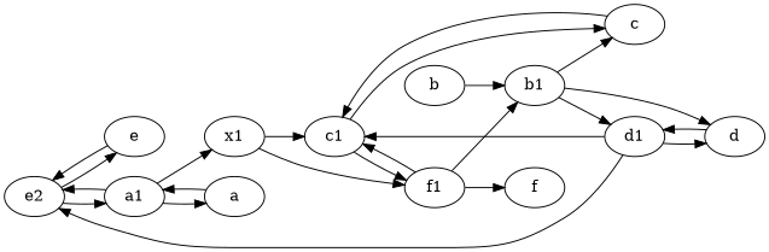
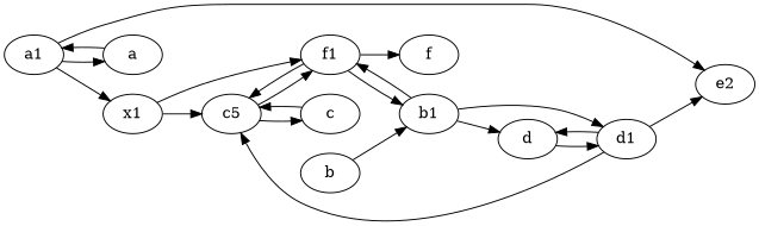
  digraph {
    rankdir=LR
    n1 [label=e2]
-   e
    a1
    a
    x1
-   c1
+   c1 [label=c5]
    f1
    c
    b1
    f
    d1
    d
    b
-   n1 -> e
-   n1 -> a1
-   e -> n1
    a1 -> n1
    a1 -> a
    a1 -> x1
    a -> a1
    x1 -> c1
    x1 -> f1
    c1 -> f1
    c1 -> c
    f1 -> c1
    f1 -> b1
    f1 -> f
    c -> c1
-   b1 -> c
+   b1 -> f1
    b1 -> d1
    b1 -> d
    d1 -> n1
    d1 -> c1
    d1 -> d
    d -> d1
    b -> b1
  }
